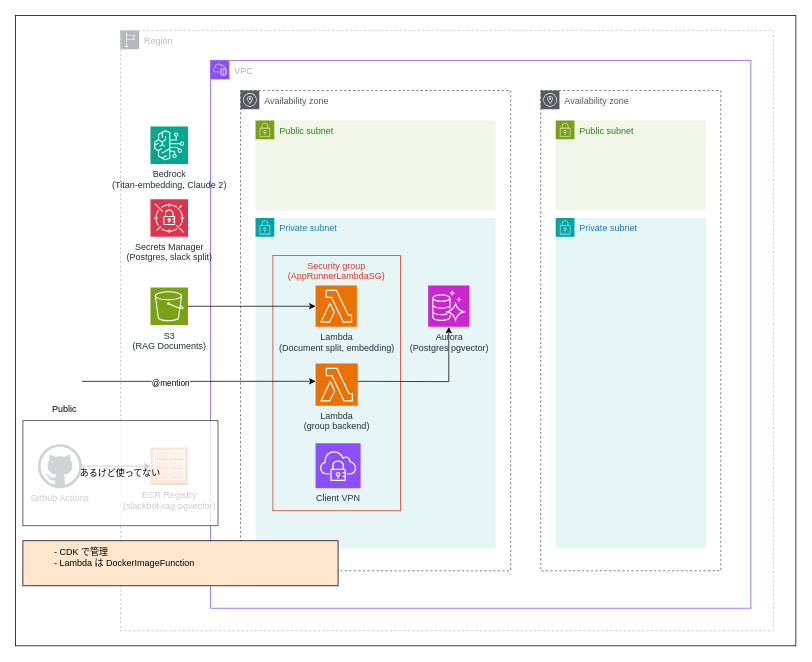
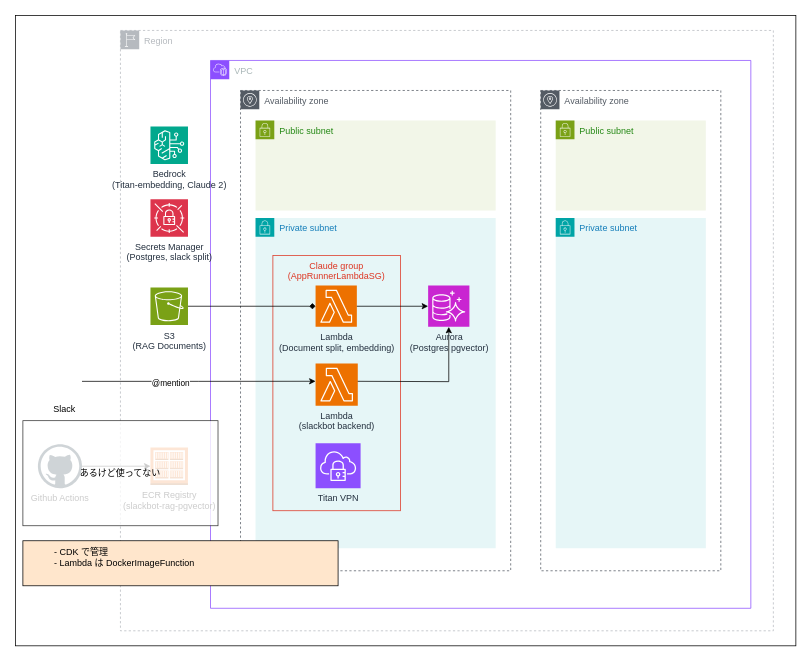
  <mxCell id="0" />
  <mxCell id="1" value="background" style="locked=1;" parent="0" />
  <mxCell id="2" value="" style="rounded=0;whiteSpace=wrap;html=1;" parent="1" vertex="1"><mxGeometry x="20" y="20" width="1040" height="840" as="geometry" /></mxCell>
  <mxCell id="3" value="region" style="locked=1;" parent="0" />
  <mxCell id="4" value="Region" style="sketch=0;outlineConnect=0;gradientColor=none;html=1;whiteSpace=wrap;fontSize=12;fontStyle=0;shape=mxgraph.aws4.group;grIcon=mxgraph.aws4.group_region;strokeColor=#B6BABF;fillColor=none;verticalAlign=top;align=left;spacingLeft=30;fontColor=#B6BABF;dashed=1;" parent="3" vertex="1"><mxGeometry x="160" y="40" width="870" height="800" as="geometry" /></mxCell>
  <mxCell id="5" value="VPC" style="locked=1;" parent="0" />
  <mxCell id="6" value="VPC" style="points=[[0,0],[0.25,0],[0.5,0],[0.75,0],[1,0],[1,0.25],[1,0.5],[1,0.75],[1,1],[0.75,1],[0.5,1],[0.25,1],[0,1],[0,0.75],[0,0.5],[0,0.25]];outlineConnect=0;gradientColor=none;html=1;whiteSpace=wrap;fontSize=12;fontStyle=0;container=1;pointerEvents=0;collapsible=0;recursiveResize=0;shape=mxgraph.aws4.group;grIcon=mxgraph.aws4.group_vpc2;strokeColor=#8C4FFF;fillColor=none;verticalAlign=top;align=left;spacingLeft=30;fontColor=#AAB7B8;dashed=0;" parent="5" vertex="1"><mxGeometry x="280" y="80" width="720" height="730" as="geometry" /></mxCell>
  <mxCell id="7" value="Availability zone" style="sketch=0;outlineConnect=0;gradientColor=none;html=1;whiteSpace=wrap;fontSize=12;fontStyle=0;shape=mxgraph.aws4.group;grIcon=mxgraph.aws4.group_availability_zone;strokeColor=#545B64;fillColor=none;verticalAlign=top;align=left;spacingLeft=30;fontColor=#545B64;dashed=1;" parent="6" vertex="1"><mxGeometry x="40" y="40" width="360" height="640" as="geometry" /></mxCell>
  <mxCell id="8" value="Availability zone" style="sketch=0;outlineConnect=0;gradientColor=none;html=1;whiteSpace=wrap;fontSize=12;fontStyle=0;shape=mxgraph.aws4.group;grIcon=mxgraph.aws4.group_availability_zone;strokeColor=#545B64;fillColor=none;verticalAlign=top;align=left;spacingLeft=30;fontColor=#545B64;dashed=1;" parent="6" vertex="1"><mxGeometry x="440" y="40" width="240" height="640" as="geometry" /></mxCell>
  <mxCell id="9" value="az" style="locked=1;" parent="0" />
  <mxCell id="10" value="Subnet" style="locked=1;" parent="0" />
  <mxCell id="11" value="Public subnet" style="points=[[0,0],[0.25,0],[0.5,0],[0.75,0],[1,0],[1,0.25],[1,0.5],[1,0.75],[1,1],[0.75,1],[0.5,1],[0.25,1],[0,1],[0,0.75],[0,0.5],[0,0.25]];outlineConnect=0;gradientColor=none;html=1;whiteSpace=wrap;fontSize=12;fontStyle=0;container=1;pointerEvents=0;collapsible=0;recursiveResize=0;shape=mxgraph.aws4.group;grIcon=mxgraph.aws4.group_security_group;grStroke=0;strokeColor=#7AA116;fillColor=#F2F6E8;verticalAlign=top;align=left;spacingLeft=30;fontColor=#248814;dashed=0;" parent="10" vertex="1"><mxGeometry x="340" y="160" width="320" height="120" as="geometry" /></mxCell>
  <mxCell id="12" value="Private subnet" style="points=[[0,0],[0.25,0],[0.5,0],[0.75,0],[1,0],[1,0.25],[1,0.5],[1,0.75],[1,1],[0.75,1],[0.5,1],[0.25,1],[0,1],[0,0.75],[0,0.5],[0,0.25]];outlineConnect=0;gradientColor=none;html=1;whiteSpace=wrap;fontSize=12;fontStyle=0;container=1;pointerEvents=0;collapsible=0;recursiveResize=0;shape=mxgraph.aws4.group;grIcon=mxgraph.aws4.group_security_group;grStroke=0;strokeColor=#00A4A6;fillColor=#E6F6F7;verticalAlign=top;align=left;spacingLeft=30;fontColor=#147EBA;dashed=0;" parent="10" vertex="1"><mxGeometry x="340" y="290" width="320" height="440" as="geometry" /></mxCell>
  <mxCell id="13" value="Public subnet" style="points=[[0,0],[0.25,0],[0.5,0],[0.75,0],[1,0],[1,0.25],[1,0.5],[1,0.75],[1,1],[0.75,1],[0.5,1],[0.25,1],[0,1],[0,0.75],[0,0.5],[0,0.25]];outlineConnect=0;gradientColor=none;html=1;whiteSpace=wrap;fontSize=12;fontStyle=0;container=1;pointerEvents=0;collapsible=0;recursiveResize=0;shape=mxgraph.aws4.group;grIcon=mxgraph.aws4.group_security_group;grStroke=0;strokeColor=#7AA116;fillColor=#F2F6E8;verticalAlign=top;align=left;spacingLeft=30;fontColor=#248814;dashed=0;" parent="10" vertex="1"><mxGeometry x="740" y="160" width="200" height="120" as="geometry" /></mxCell>
  <mxCell id="14" value="Private subnet" style="points=[[0,0],[0.25,0],[0.5,0],[0.75,0],[1,0],[1,0.25],[1,0.5],[1,0.75],[1,1],[0.75,1],[0.5,1],[0.25,1],[0,1],[0,0.75],[0,0.5],[0,0.25]];outlineConnect=0;gradientColor=none;html=1;whiteSpace=wrap;fontSize=12;fontStyle=0;container=1;pointerEvents=0;collapsible=0;recursiveResize=0;shape=mxgraph.aws4.group;grIcon=mxgraph.aws4.group_security_group;grStroke=0;strokeColor=#00A4A6;fillColor=#E6F6F7;verticalAlign=top;align=left;spacingLeft=30;fontColor=#147EBA;dashed=0;" parent="10" vertex="1"><mxGeometry x="740" y="290" width="200" height="440" as="geometry" /></mxCell>
  <mxCell id="15" value="service" style="" parent="0" />
- <mxCell id="16" value="Security group&lt;br&gt;(AppRunnerLambdaSG)" style="fillColor=none;strokeColor=#DD3522;verticalAlign=top;fontStyle=0;fontColor=#DD3522;whiteSpace=wrap;html=1;" parent="15" vertex="1"><mxGeometry x="363.13" y="340" width="170" height="340" as="geometry" /></mxCell>
- <mxCell id="17" style="edgeStyle=orthogonalEdgeStyle;rounded=0;orthogonalLoop=1;jettySize=auto;html=1;" parent="15" source="18" target="22" edge="1"><mxGeometry relative="1" as="geometry" /></mxCell>
+ <mxCell id="16" value="Claude group&lt;br&gt;(AppRunnerLambdaSG)" style="fillColor=none;strokeColor=#DD3522;verticalAlign=top;fontStyle=0;fontColor=#DD3522;whiteSpace=wrap;html=1;" parent="15" vertex="1"><mxGeometry x="363.13" y="340" width="170" height="340" as="geometry" /></mxCell>
+ <mxCell id="17" style="edgeStyle=orthogonalEdgeStyle;rounded=0;orthogonalLoop=1;jettySize=auto;html=1;endArrow=diamond;" parent="15" source="18" target="22" edge="1"><mxGeometry relative="1" as="geometry" /></mxCell>
  <mxCell id="18" value="S3&lt;br&gt;(RAG Documents)" style="sketch=0;points=[[0,0,0],[0.25,0,0],[0.5,0,0],[0.75,0,0],[1,0,0],[0,1,0],[0.25,1,0],[0.5,1,0],[0.75,1,0],[1,1,0],[0,0.25,0],[0,0.5,0],[0,0.75,0],[1,0.25,0],[1,0.5,0],[1,0.75,0]];outlineConnect=0;fontColor=#232F3E;fillColor=#7AA116;strokeColor=#ffffff;dashed=0;verticalLabelPosition=bottom;verticalAlign=top;align=center;html=1;fontSize=12;fontStyle=0;aspect=fixed;shape=mxgraph.aws4.resourceIcon;resIcon=mxgraph.aws4.s3;" parent="15" vertex="1"><mxGeometry x="200" y="382.5" width="50" height="50" as="geometry" /></mxCell>
  <mxCell id="19" value="Secrets Manager&lt;br&gt;(Postgres, slack split)" style="sketch=0;points=[[0,0,0],[0.25,0,0],[0.5,0,0],[0.75,0,0],[1,0,0],[0,1,0],[0.25,1,0],[0.5,1,0],[0.75,1,0],[1,1,0],[0,0.25,0],[0,0.5,0],[0,0.75,0],[1,0.25,0],[1,0.5,0],[1,0.75,0]];outlineConnect=0;fontColor=#232F3E;fillColor=#DD344C;strokeColor=#ffffff;dashed=0;verticalLabelPosition=bottom;verticalAlign=top;align=center;html=1;fontSize=12;fontStyle=0;aspect=fixed;shape=mxgraph.aws4.resourceIcon;resIcon=mxgraph.aws4.secrets_manager;" parent="15" vertex="1"><mxGeometry x="200" y="265" width="50" height="50" as="geometry" /></mxCell>
  <mxCell id="20" style="edgeStyle=orthogonalEdgeStyle;rounded=0;orthogonalLoop=1;jettySize=auto;html=1;" parent="15" target="21" edge="1"><mxGeometry relative="1" as="geometry"><mxPoint x="475" y="507.529" as="sourcePoint" /></mxGeometry></mxCell>
  <mxCell id="21" value="Aurora&lt;br&gt;(Postgres pgvector)" style="sketch=0;points=[[0,0,0],[0.25,0,0],[0.5,0,0],[0.75,0,0],[1,0,0],[0,1,0],[0.25,1,0],[0.5,1,0],[0.75,1,0],[1,1,0],[0,0.25,0],[0,0.5,0],[0,0.75,0],[1,0.25,0],[1,0.5,0],[1,0.75,0]];outlineConnect=0;fontColor=#232F3E;fillColor=#C925D1;strokeColor=#ffffff;dashed=0;verticalLabelPosition=bottom;verticalAlign=top;align=center;html=1;fontSize=12;fontStyle=0;aspect=fixed;shape=mxgraph.aws4.resourceIcon;resIcon=mxgraph.aws4.aurora;" parent="15" vertex="1"><mxGeometry x="570" y="380" width="55" height="55" as="geometry" /></mxCell>
  <mxCell id="22" value="Lambda&lt;br&gt;(Document split, embedding)" style="sketch=0;points=[[0,0,0],[0.25,0,0],[0.5,0,0],[0.75,0,0],[1,0,0],[0,1,0],[0.25,1,0],[0.5,1,0],[0.75,1,0],[1,1,0],[0,0.25,0],[0,0.5,0],[0,0.75,0],[1,0.25,0],[1,0.5,0],[1,0.75,0]];outlineConnect=0;fontColor=#232F3E;fillColor=#ED7100;strokeColor=#ffffff;dashed=0;verticalLabelPosition=bottom;verticalAlign=top;align=center;html=1;fontSize=12;fontStyle=0;aspect=fixed;shape=mxgraph.aws4.resourceIcon;resIcon=mxgraph.aws4.lambda;" parent="15" vertex="1"><mxGeometry x="420" y="380" width="55" height="55" as="geometry" /></mxCell>
- <mxCell id="24" value="Public" style="shape=image;html=1;verticalAlign=top;verticalLabelPosition=bottom;labelBackgroundColor=#ffffff;imageAspect=0;aspect=fixed;image=https://cdn2.iconfinder.com/data/icons/social-media-2285/512/1_Slack_colored_svg-128.png" parent="15" vertex="1"><mxGeometry x="61.25" y="483.75" width="47.5" height="47.5" as="geometry" /></mxCell>
+ <mxCell id="23" style="edgeStyle=orthogonalEdgeStyle;rounded=0;orthogonalLoop=1;jettySize=auto;html=1;entryX=0;entryY=0.5;entryDx=0;entryDy=0;entryPerimeter=0;" parent="15" source="22" target="21" edge="1"><mxGeometry relative="1" as="geometry" /></mxCell>
+ <mxCell id="24" value="Slack" style="shape=image;html=1;verticalAlign=top;verticalLabelPosition=bottom;labelBackgroundColor=#ffffff;imageAspect=0;aspect=fixed;image=https://cdn2.iconfinder.com/data/icons/social-media-2285/512/1_Slack_colored_svg-128.png" parent="15" vertex="1"><mxGeometry x="61.25" y="483.75" width="47.5" height="47.5" as="geometry" /></mxCell>
  <mxCell id="25" style="edgeStyle=orthogonalEdgeStyle;rounded=0;orthogonalLoop=1;jettySize=auto;html=1;entryX=0;entryY=0.5;entryDx=0;entryDy=0;entryPerimeter=0;" parent="15" source="24" edge="1"><mxGeometry relative="1" as="geometry"><mxPoint x="420" y="507.5" as="targetPoint" /></mxGeometry></mxCell>
  <mxCell id="26" value="@mention" style="edgeLabel;html=1;align=center;verticalAlign=middle;resizable=0;points=[];" vertex="1" connectable="0" parent="25"><mxGeometry x="-0.241" y="-2" relative="1" as="geometry"><mxPoint as="offset" /></mxGeometry></mxCell>
  <mxCell id="27" value="ECR Registry&lt;br&gt;(slackbot-rag-pgvector)" style="outlineConnect=0;dashed=0;verticalLabelPosition=bottom;verticalAlign=top;align=center;html=1;shape=mxgraph.aws3.ecr_registry;fillColor=#F58534;gradientColor=none;" parent="15" vertex="1"><mxGeometry x="200" y="595.63" width="50" height="50" as="geometry" /></mxCell>
  <mxCell id="28" value="Github Actions" style="dashed=0;outlineConnect=0;html=1;align=center;labelPosition=center;verticalLabelPosition=bottom;verticalAlign=top;shape=mxgraph.weblogos.github" parent="15" vertex="1"><mxGeometry x="50" y="591.25" width="58.75" height="58.75" as="geometry" /></mxCell>
  <mxCell id="29" style="edgeStyle=orthogonalEdgeStyle;rounded=0;orthogonalLoop=1;jettySize=auto;html=1;entryX=0;entryY=0.5;entryDx=0;entryDy=0;entryPerimeter=0;" parent="15" source="28" target="27" edge="1"><mxGeometry relative="1" as="geometry" /></mxCell>
  <mxCell id="30" value="Bedrock&lt;br&gt;(Titan-embedding, Claude 2)" style="sketch=0;points=[[0,0,0],[0.25,0,0],[0.5,0,0],[0.75,0,0],[1,0,0],[0,1,0],[0.25,1,0],[0.5,1,0],[0.75,1,0],[1,1,0],[0,0.25,0],[0,0.5,0],[0,0.75,0],[1,0.25,0],[1,0.5,0],[1,0.75,0]];outlineConnect=0;fontColor=#232F3E;fillColor=#01A88D;strokeColor=#ffffff;dashed=0;verticalLabelPosition=bottom;verticalAlign=top;align=center;html=1;fontSize=12;fontStyle=0;aspect=fixed;shape=mxgraph.aws4.resourceIcon;resIcon=mxgraph.aws4.bedrock;" parent="15" vertex="1"><mxGeometry x="200" y="168" width="50" height="50" as="geometry" /></mxCell>
- <mxCell id="31" value="Client VPN" style="sketch=0;points=[[0,0,0],[0.25,0,0],[0.5,0,0],[0.75,0,0],[1,0,0],[0,1,0],[0.25,1,0],[0.5,1,0],[0.75,1,0],[1,1,0],[0,0.25,0],[0,0.5,0],[0,0.75,0],[1,0.25,0],[1,0.5,0],[1,0.75,0]];outlineConnect=0;fontColor=#232F3E;fillColor=#8C4FFF;strokeColor=#ffffff;dashed=0;verticalLabelPosition=bottom;verticalAlign=top;align=center;html=1;fontSize=12;fontStyle=0;aspect=fixed;shape=mxgraph.aws4.resourceIcon;resIcon=mxgraph.aws4.client_vpn;" vertex="1" parent="15"><mxGeometry x="420" y="590" width="60" height="60" as="geometry" /></mxCell>
- <mxCell id="32" value="Lambda&lt;br&gt;(group backend)" style="sketch=0;points=[[0,0,0],[0.25,0,0],[0.5,0,0],[0.75,0,0],[1,0,0],[0,1,0],[0.25,1,0],[0.5,1,0],[0.75,1,0],[1,1,0],[0,0.25,0],[0,0.5,0],[0,0.75,0],[1,0.25,0],[1,0.5,0],[1,0.75,0]];outlineConnect=0;fontColor=#232F3E;fillColor=#ED7100;strokeColor=#ffffff;dashed=0;verticalLabelPosition=bottom;verticalAlign=top;align=center;html=1;fontSize=12;fontStyle=0;aspect=fixed;shape=mxgraph.aws4.resourceIcon;resIcon=mxgraph.aws4.lambda;" vertex="1" parent="15"><mxGeometry x="420" y="483.75" width="56.25" height="56.25" as="geometry" /></mxCell>
+ <mxCell id="31" value="Titan VPN" style="sketch=0;points=[[0,0,0],[0.25,0,0],[0.5,0,0],[0.75,0,0],[1,0,0],[0,1,0],[0.25,1,0],[0.5,1,0],[0.75,1,0],[1,1,0],[0,0.25,0],[0,0.5,0],[0,0.75,0],[1,0.25,0],[1,0.5,0],[1,0.75,0]];outlineConnect=0;fontColor=#232F3E;fillColor=#8C4FFF;strokeColor=#ffffff;dashed=0;verticalLabelPosition=bottom;verticalAlign=top;align=center;html=1;fontSize=12;fontStyle=0;aspect=fixed;shape=mxgraph.aws4.resourceIcon;resIcon=mxgraph.aws4.client_vpn;" vertex="1" parent="15"><mxGeometry x="420" y="590" width="60" height="60" as="geometry" /></mxCell>
+ <mxCell id="32" value="Lambda&lt;br&gt;(slackbot backend)" style="sketch=0;points=[[0,0,0],[0.25,0,0],[0.5,0,0],[0.75,0,0],[1,0,0],[0,1,0],[0.25,1,0],[0.5,1,0],[0.75,1,0],[1,1,0],[0,0.25,0],[0,0.5,0],[0,0.75,0],[1,0.25,0],[1,0.5,0],[1,0.75,0]];outlineConnect=0;fontColor=#232F3E;fillColor=#ED7100;strokeColor=#ffffff;dashed=0;verticalLabelPosition=bottom;verticalAlign=top;align=center;html=1;fontSize=12;fontStyle=0;aspect=fixed;shape=mxgraph.aws4.resourceIcon;resIcon=mxgraph.aws4.lambda;" vertex="1" parent="15"><mxGeometry x="420" y="483.75" width="56.25" height="56.25" as="geometry" /></mxCell>
  <mxCell id="33" value="あるけど使ってない" style="rounded=0;whiteSpace=wrap;html=1;opacity=80;" vertex="1" parent="15"><mxGeometry x="30" y="560" width="260" height="140" as="geometry" /></mxCell>
  <mxCell id="34" value="&lt;blockquote style=&quot;margin: 0 0 0 40px; border: none; padding: 0px;&quot;&gt;- CDK で管理&lt;br&gt;- Lambda は DockerImageFunction&lt;/blockquote&gt;&lt;div style=&quot;&quot;&gt;&lt;br&gt;&lt;/div&gt;" style="rounded=0;whiteSpace=wrap;html=1;align=left;fillColor=#ffe6cc;" vertex="1" parent="15"><mxGeometry x="30" y="720" width="420" height="60" as="geometry" /></mxCell>
